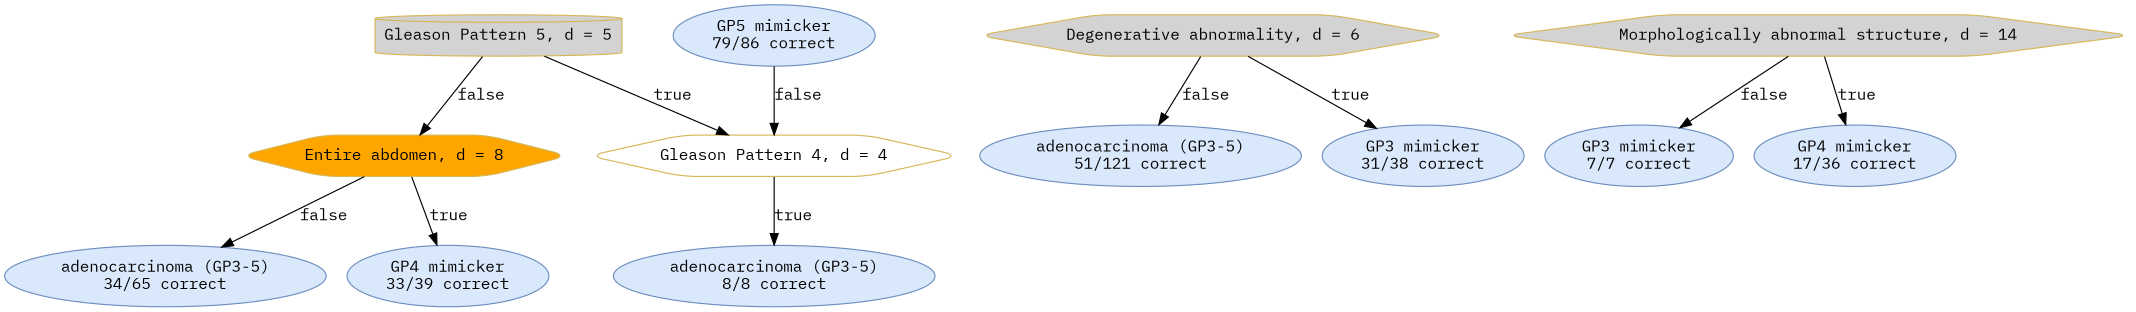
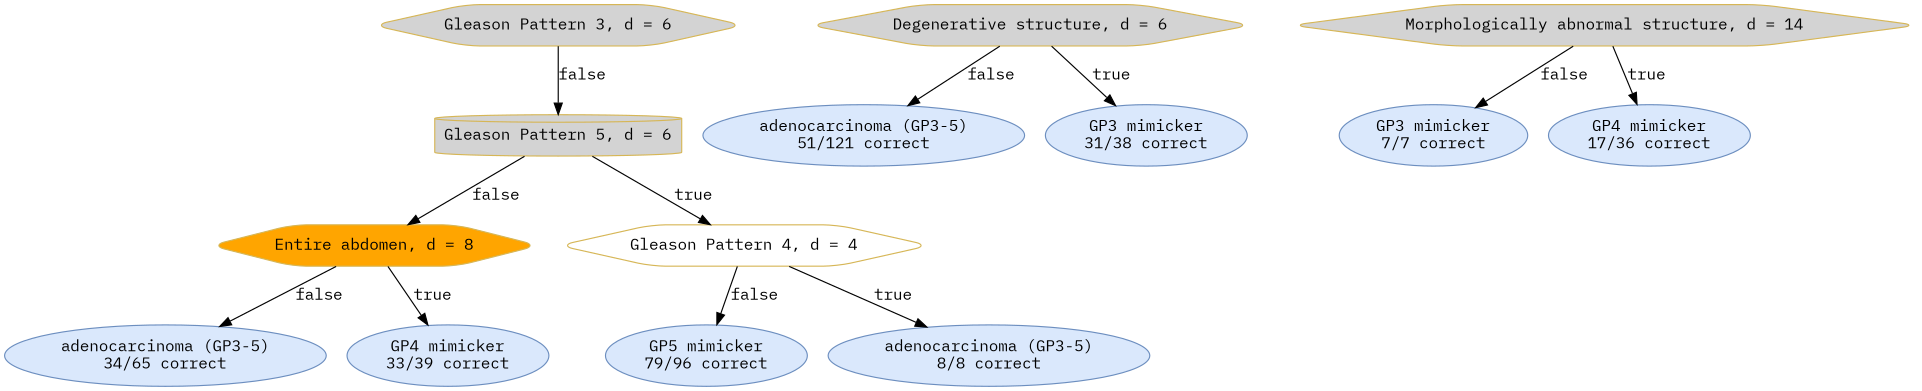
  digraph {
    fontname="IBM Plex Mono"
    node [color="#6C8EBF" fillcolor="#DAE8FC" fontname="IBM Plex Mono" shape=ellipse style="rounded,filled"]
    edge [fontname="IBM Plex Mono"]
-   n2 [color="#D6B656" fillcolor=lightgrey label="Gleason Pattern 5, d = 5" shape=cylinder]
+   n1 [color="#D6B656" fillcolor=lightgrey label="Gleason Pattern 3, d = 6" shape=hexagon]
+   n2 [color="#D6B656" fillcolor=lightgrey label="Gleason Pattern 5, d = 6" shape=cylinder]
    n3 [color="#D6B656" fillcolor=orange label="Entire abdomen, d = 8" shape=hexagon]
    n4 [color="#D6B656" fillcolor=white label="Gleason Pattern 4, d = 4" shape=hexagon]
    n5 [label=<adenocarcinoma (GP3-5)<br/>34/65 correct>]
    n6 [label=<GP4 mimicker<br/>33/39 correct>]
-   n7 [label=<GP5 mimicker<br/>79/86 correct>]
+   n7 [label=<GP5 mimicker<br/>79/96 correct>]
    n8 [label=<adenocarcinoma (GP3-5)<br/>8/8 correct>]
-   n9 [color="#D6B656" fillcolor=lightgrey label="Degenerative abnormality, d = 6" shape=hexagon]
+   n9 [color="#D6B656" fillcolor=lightgrey label="Degenerative structure, d = 6" shape=hexagon]
    n10 [label=<adenocarcinoma (GP3-5)<br/>51/121 correct>]
    n11 [label=<GP3 mimicker<br/>31/38 correct>]
    n12 [color="#D6B656" fillcolor=lightgrey label="Morphologically abnormal structure, d = 14" shape=hexagon]
    n13 [label=<GP3 mimicker<br/>7/7 correct>]
    n14 [label=<GP4 mimicker<br/>17/36 correct>]
+   n1 -> n2 [label=false]
    n2 -> n3 [label=false]
    n2 -> n4 [label=true]
    n3 -> n5 [label=false]
    n3 -> n6 [label=true]
-   n7 -> n4 [label=false]
+   n4 -> n7 [label=false]
    n4 -> n8 [label=true]
    n9 -> n10 [label=false]
    n9 -> n11 [label=true]
    n12 -> n13 [label=false]
    n12 -> n14 [label=true]
  }
